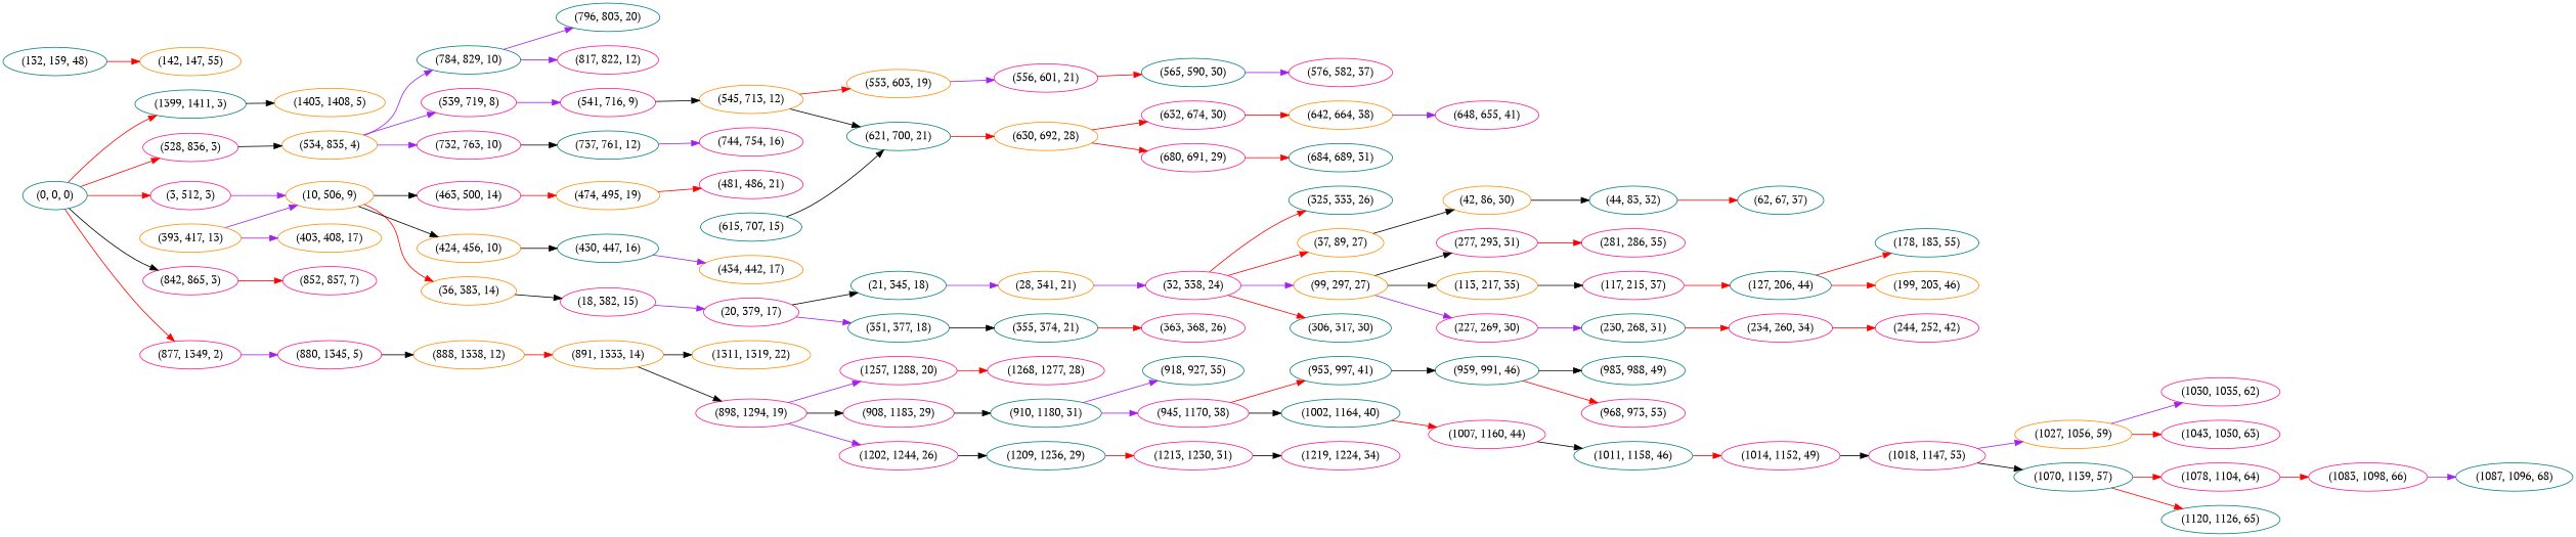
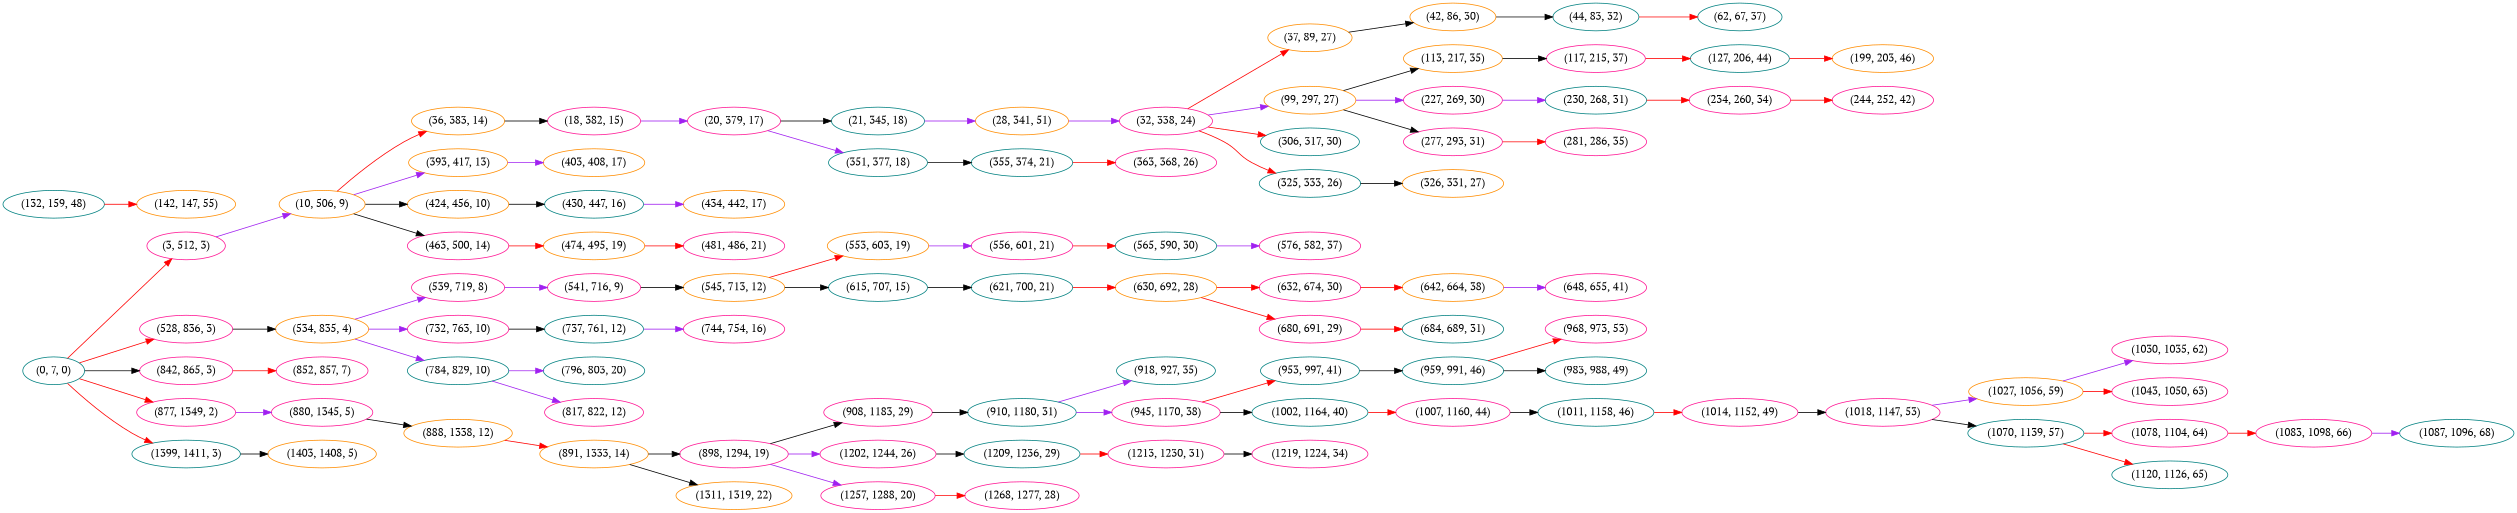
  digraph {
    fontname="PT Serif"
    rankdir=LR
    node [color=deeppink fontname="PT Serif"]
    edge [color=red fontname="PT Serif"]
-   "(0, 0, 0)" [color=teal]
+   "(0, 0, 0)" [color=teal label="(0, 7, 0)"]
    "(3, 512, 3)"
    "(528, 836, 3)"
    "(842, 865, 3)"
    "(877, 1349, 2)"
    "(1399, 1411, 3)" [color=teal]
    "(10, 506, 9)" [color=darkorange]
    "(534, 835, 4)" [color=darkorange]
    "(852, 857, 7)"
    "(880, 1345, 5)"
    "(1403, 1408, 5)" [color=darkorange]
    n12 [color=darkorange label="(36, 383, 14)"]
    "(393, 417, 13)" [color=darkorange]
    "(424, 456, 10)" [color=darkorange]
    "(463, 500, 14)"
    "(18, 382, 15)"
    "(403, 408, 17)" [color=darkorange]
    "(430, 447, 16)" [color=teal]
    "(474, 495, 19)" [color=darkorange]
    "(20, 379, 17)"
    "(21, 345, 18)" [color=teal]
    "(351, 377, 18)" [color=teal]
-   "(28, 341, 21)" [color=darkorange]
+   "(28, 341, 21)" [color=darkorange label="(28, 341, 51)"]
    "(355, 374, 21)" [color=teal]
    "(32, 338, 24)"
    "(37, 89, 27)" [color=darkorange]
    "(99, 297, 27)" [color=darkorange]
    "(306, 317, 30)" [color=teal]
    "(325, 333, 26)" [color=teal]
    "(42, 86, 30)" [color=darkorange]
    "(113, 217, 35)" [color=darkorange]
    "(227, 269, 30)"
    "(277, 293, 31)"
+   "(326, 331, 27)" [color=darkorange]
    "(44, 83, 32)" [color=teal]
    "(62, 67, 37)" [color=teal]
    "(117, 215, 37)"
    "(230, 268, 31)" [color=teal]
    "(281, 286, 35)"
    "(127, 206, 44)" [color=teal]
-   "(178, 183, 55)" [color=teal]
    "(199, 203, 46)" [color=darkorange]
    "(132, 159, 48)" [color=teal]
    "(142, 147, 55)" [color=darkorange]
    "(234, 260, 34)"
    "(244, 252, 42)"
    "(363, 368, 26)"
    "(434, 442, 17)" [color=darkorange]
    "(481, 486, 21)"
    "(539, 719, 8)"
    "(732, 763, 10)"
    "(784, 829, 10)" [color=teal]
    "(541, 716, 9)"
    "(737, 761, 12)" [color=teal]
    "(796, 803, 20)" [color=teal]
    "(817, 822, 12)"
    "(545, 713, 12)" [color=darkorange]
    "(553, 603, 19)" [color=darkorange]
    "(615, 707, 15)" [color=teal]
    "(556, 601, 21)"
    "(621, 700, 21)" [color=teal]
    "(565, 590, 30)" [color=teal]
    "(576, 582, 37)"
    "(630, 692, 28)" [color=darkorange]
    "(632, 674, 30)"
    "(680, 691, 29)"
    "(642, 664, 38)" [color=darkorange]
    "(684, 689, 31)" [color=teal]
    "(648, 655, 41)"
    "(744, 754, 16)"
    "(888, 1338, 12)" [color=darkorange]
    "(891, 1333, 14)" [color=darkorange]
    "(898, 1294, 19)"
    "(1311, 1319, 22)" [color=darkorange]
    "(908, 1183, 29)"
    "(1202, 1244, 26)"
    "(1257, 1288, 20)"
    "(910, 1180, 31)" [color=teal]
    "(1209, 1236, 29)" [color=teal]
    "(1268, 1277, 28)"
    "(918, 927, 35)" [color=teal]
    "(945, 1170, 38)"
    "(953, 997, 41)" [color=teal]
    "(1002, 1164, 40)" [color=teal]
    "(959, 991, 46)" [color=teal]
    "(1007, 1160, 44)"
    "(968, 973, 53)"
    "(983, 988, 49)" [color=teal]
    "(1011, 1158, 46)" [color=teal]
    "(1014, 1152, 49)"
    "(1018, 1147, 53)"
    "(1027, 1056, 59)" [color=darkorange]
    "(1070, 1139, 57)" [color=teal]
    "(1030, 1035, 62)"
    "(1043, 1050, 63)"
    "(1078, 1104, 64)"
    "(1120, 1126, 65)" [color=teal]
    "(1083, 1098, 66)"
    "(1087, 1096, 68)" [color=teal]
    "(1213, 1230, 31)"
    "(1219, 1224, 34)"
    "(0, 0, 0)" -> "(3, 512, 3)"
    "(0, 0, 0)" -> "(528, 836, 3)"
    "(0, 0, 0)" -> "(842, 865, 3)" [color=black]
    "(0, 0, 0)" -> "(877, 1349, 2)"
    "(0, 0, 0)" -> "(1399, 1411, 3)"
    "(3, 512, 3)" -> "(10, 506, 9)" [color=purple]
    "(528, 836, 3)" -> "(534, 835, 4)" [color=black]
    "(842, 865, 3)" -> "(852, 857, 7)"
    "(877, 1349, 2)" -> "(880, 1345, 5)" [color=purple]
    "(1399, 1411, 3)" -> "(1403, 1408, 5)" [color=black]
    "(10, 506, 9)" -> n12
-   "(393, 417, 13)" -> "(10, 506, 9)" [color=purple]
+   "(10, 506, 9)" -> "(393, 417, 13)" [color=purple]
    "(10, 506, 9)" -> "(424, 456, 10)" [color=black]
    "(10, 506, 9)" -> "(463, 500, 14)" [color=black]
    "(534, 835, 4)" -> "(539, 719, 8)" [color=purple]
    "(534, 835, 4)" -> "(732, 763, 10)" [color=purple]
    "(534, 835, 4)" -> "(784, 829, 10)" [color=purple]
    "(880, 1345, 5)" -> "(888, 1338, 12)" [color=black]
    n12 -> "(18, 382, 15)" [color=black]
    "(393, 417, 13)" -> "(403, 408, 17)" [color=purple]
    "(424, 456, 10)" -> "(430, 447, 16)" [color=black]
    "(463, 500, 14)" -> "(474, 495, 19)"
    "(18, 382, 15)" -> "(20, 379, 17)" [color=purple]
    "(430, 447, 16)" -> "(434, 442, 17)" [color=purple]
    "(474, 495, 19)" -> "(481, 486, 21)"
    "(20, 379, 17)" -> "(21, 345, 18)" [color=black]
    "(20, 379, 17)" -> "(351, 377, 18)" [color=purple]
    "(21, 345, 18)" -> "(28, 341, 21)" [color=purple]
    "(351, 377, 18)" -> "(355, 374, 21)" [color=black]
    "(28, 341, 21)" -> "(32, 338, 24)" [color=purple]
    "(355, 374, 21)" -> "(363, 368, 26)"
    "(32, 338, 24)" -> "(37, 89, 27)"
    "(32, 338, 24)" -> "(99, 297, 27)" [color=purple]
    "(32, 338, 24)" -> "(306, 317, 30)"
    "(32, 338, 24)" -> "(325, 333, 26)"
    "(37, 89, 27)" -> "(42, 86, 30)" [color=black]
    "(99, 297, 27)" -> "(113, 217, 35)" [color=black]
    "(99, 297, 27)" -> "(227, 269, 30)" [color=purple]
    "(99, 297, 27)" -> "(277, 293, 31)" [color=black]
+   "(325, 333, 26)" -> "(326, 331, 27)" [color=black]
    "(42, 86, 30)" -> "(44, 83, 32)" [color=black]
    "(113, 217, 35)" -> "(117, 215, 37)" [color=black]
    "(227, 269, 30)" -> "(230, 268, 31)" [color=purple]
    "(277, 293, 31)" -> "(281, 286, 35)"
    "(44, 83, 32)" -> "(62, 67, 37)"
    "(117, 215, 37)" -> "(127, 206, 44)"
    "(230, 268, 31)" -> "(234, 260, 34)"
-   "(127, 206, 44)" -> "(178, 183, 55)"
    "(127, 206, 44)" -> "(199, 203, 46)"
    "(132, 159, 48)" -> "(142, 147, 55)"
    "(234, 260, 34)" -> "(244, 252, 42)"
    "(539, 719, 8)" -> "(541, 716, 9)" [color=purple]
    "(732, 763, 10)" -> "(737, 761, 12)" [color=black]
    "(784, 829, 10)" -> "(796, 803, 20)" [color=purple]
    "(784, 829, 10)" -> "(817, 822, 12)" [color=purple]
    "(541, 716, 9)" -> "(545, 713, 12)" [color=black]
    "(737, 761, 12)" -> "(744, 754, 16)" [color=purple]
    "(545, 713, 12)" -> "(553, 603, 19)"
-   "(545, 713, 12)" -> "(621, 700, 21)" [color=black]
+   "(545, 713, 12)" -> "(615, 707, 15)" [color=black]
    "(553, 603, 19)" -> "(556, 601, 21)" [color=purple]
    "(615, 707, 15)" -> "(621, 700, 21)" [color=black]
    "(556, 601, 21)" -> "(565, 590, 30)"
    "(621, 700, 21)" -> "(630, 692, 28)"
    "(565, 590, 30)" -> "(576, 582, 37)" [color=purple]
    "(630, 692, 28)" -> "(632, 674, 30)"
    "(630, 692, 28)" -> "(680, 691, 29)"
    "(632, 674, 30)" -> "(642, 664, 38)"
    "(680, 691, 29)" -> "(684, 689, 31)"
    "(642, 664, 38)" -> "(648, 655, 41)" [color=purple]
    "(888, 1338, 12)" -> "(891, 1333, 14)"
    "(891, 1333, 14)" -> "(898, 1294, 19)" [color=black]
    "(891, 1333, 14)" -> "(1311, 1319, 22)" [color=black]
    "(898, 1294, 19)" -> "(908, 1183, 29)" [color=black]
    "(898, 1294, 19)" -> "(1202, 1244, 26)" [color=purple]
    "(898, 1294, 19)" -> "(1257, 1288, 20)" [color=purple]
    "(908, 1183, 29)" -> "(910, 1180, 31)" [color=black]
    "(1202, 1244, 26)" -> "(1209, 1236, 29)" [color=black]
    "(1257, 1288, 20)" -> "(1268, 1277, 28)"
    "(910, 1180, 31)" -> "(918, 927, 35)" [color=purple]
    "(910, 1180, 31)" -> "(945, 1170, 38)" [color=purple]
    "(1209, 1236, 29)" -> "(1213, 1230, 31)"
    "(945, 1170, 38)" -> "(953, 997, 41)"
    "(945, 1170, 38)" -> "(1002, 1164, 40)" [color=black]
    "(953, 997, 41)" -> "(959, 991, 46)" [color=black]
    "(1002, 1164, 40)" -> "(1007, 1160, 44)"
    "(959, 991, 46)" -> "(968, 973, 53)"
    "(959, 991, 46)" -> "(983, 988, 49)" [color=black]
    "(1007, 1160, 44)" -> "(1011, 1158, 46)" [color=black]
    "(1011, 1158, 46)" -> "(1014, 1152, 49)"
    "(1014, 1152, 49)" -> "(1018, 1147, 53)" [color=black]
    "(1018, 1147, 53)" -> "(1027, 1056, 59)" [color=purple]
    "(1018, 1147, 53)" -> "(1070, 1139, 57)" [color=black]
    "(1027, 1056, 59)" -> "(1030, 1035, 62)" [color=purple]
    "(1027, 1056, 59)" -> "(1043, 1050, 63)"
    "(1070, 1139, 57)" -> "(1078, 1104, 64)"
    "(1070, 1139, 57)" -> "(1120, 1126, 65)"
    "(1078, 1104, 64)" -> "(1083, 1098, 66)"
    "(1083, 1098, 66)" -> "(1087, 1096, 68)" [color=purple]
    "(1213, 1230, 31)" -> "(1219, 1224, 34)" [color=black]
  }
